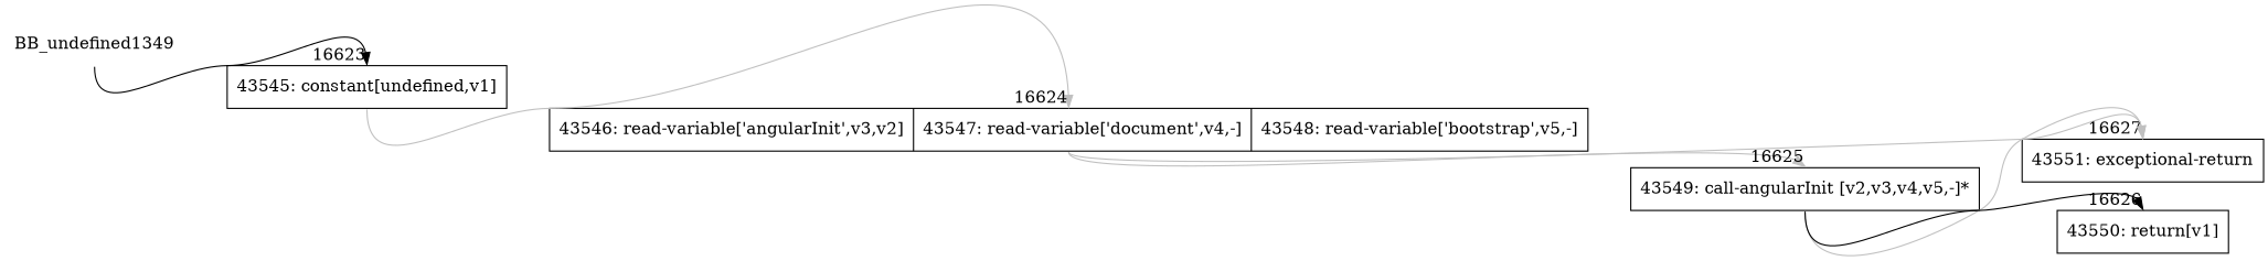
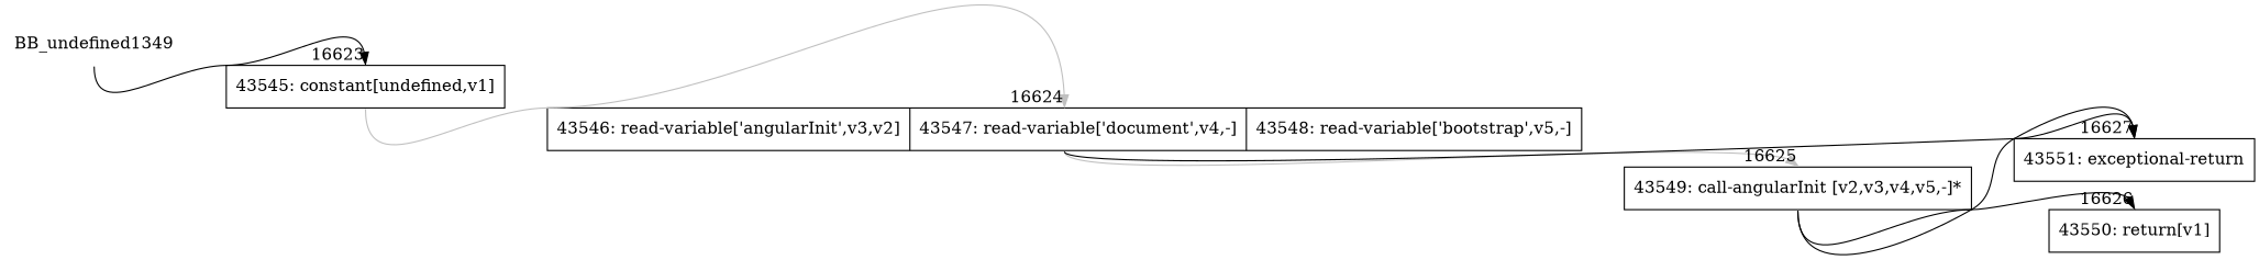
  digraph {
    rankdir=LR
    node [shape=record]
    edge [headport=n tailport=s color=gray]
    n1 [label=BB_undefined1349 shape=none]
    n2 [label="{43545: constant[undefined,v1]}"]
    n3 [label="{43546: read-variable['angularInit',v3,v2]|43547: read-variable['document',v4,-]|43548: read-variable['bootstrap',v5,-]}"]
    n4 [label="{43549: call-angularInit [v2,v3,v4,v5,-]*}"]
    n5 [label="{43551: exceptional-return}"]
    n6 [label="{43550: return[v1]}"]
    n1 -> n2 [headlabel="    16623" color=""]
    n2 -> n3 [headlabel="      16624"]
    n3 -> n4 [headlabel="      16625"]
-   n3 -> n5 [headlabel="      16627"]
-   n4 -> n5
+   n3 -> n5 [color=black headlabel="      16627"]
+   n4 -> n5 [color=black]
    n4 -> n6 [headlabel="      16626" color=""]
  }
